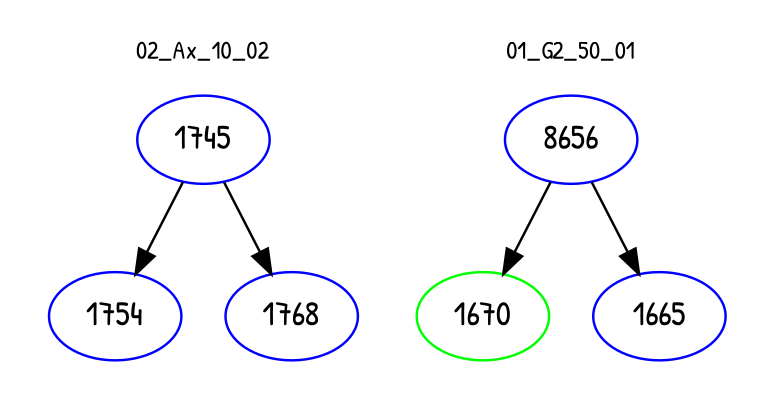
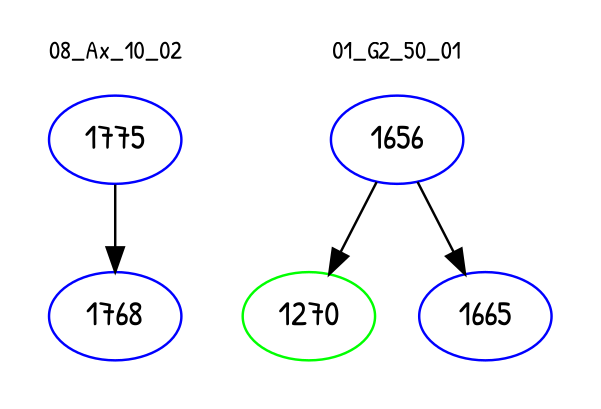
  digraph {
    fontname="Patrick Hand"
    node [color=blue fontname="Patrick Hand"]
    edge [color=black fontname="Patrick Hand"]
-   n1 [label=1745]
-   n2 [label=1754]
+   n1 [label=1775]
    n3 [label=1768]
-   n4 [label=8656]
-   n5 [color=green label=1670]
+   n4 [label=1656]
+   n5 [color=green label=1270]
    n6 [label=1665]
    subgraph cluster_1 {
      color=white
      fontsize=10
-     label="02_Ax_10_02"
+     label="08_Ax_10_02"
      n1
-     n2
      n3
    }
    subgraph cluster_2 {
      color=white
      fontsize=10
      label="01_G2_50_01"
      n4
      n5
      n6
    }
-   n1 -> n2
    n1 -> n3
    n4 -> n5
    n4 -> n6
  }
